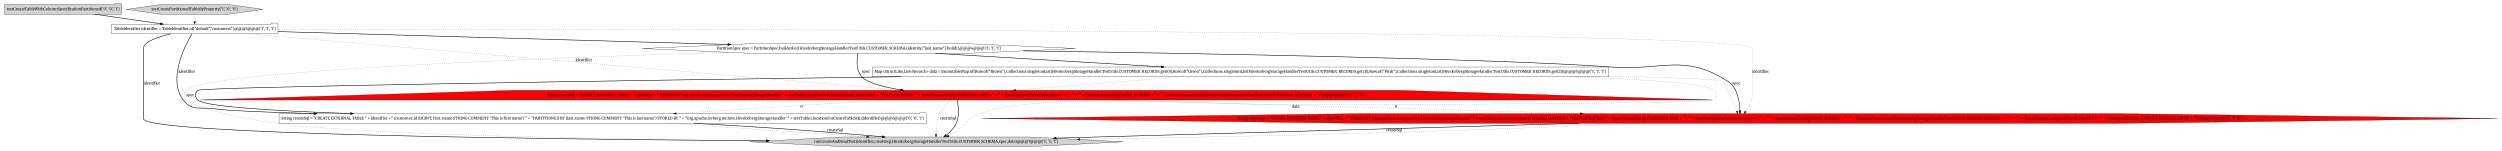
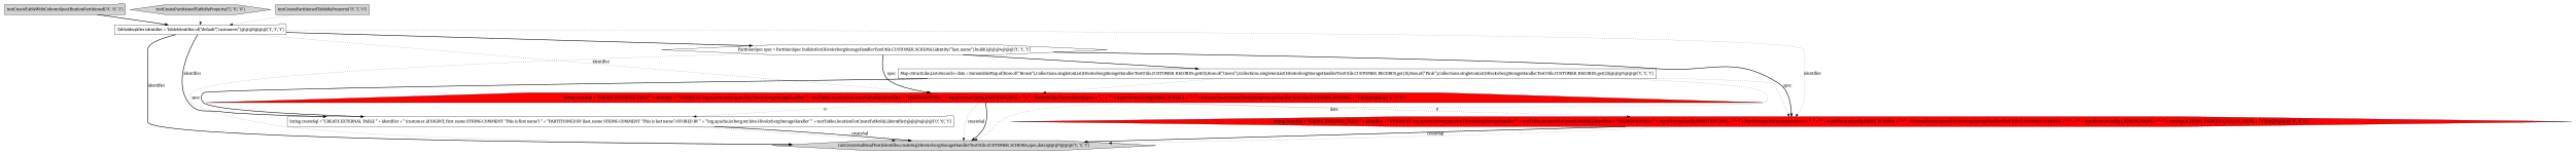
  digraph {
    fontname=Merriweather
    node [fillcolor=lightgray shape=hexagon style=filled fontname=Merriweather]
    edge [style=dotted fontname=Merriweather]
    n1 [label="testCreateTableWithColumnSpecificationPartitioned['0', '0', '1']" shape=folder]
    n2 [fillcolor=white label="TableIdentifier identifier = TableIdentifier.of(\"default\",\"customers\")@@@3@@@['1', '1', '1']" shape=folder]
    n3 [fillcolor=white label="Map<StructLike,List<Record>> data = ImmutableMap.of(Row.of(\"Brown\"),Collections.singletonList(HiveIcebergStorageHandlerTestUtils.CUSTOMER_RECORDS.get(0)),Row.of(\"Green\"),Collections.singletonList(HiveIcebergStorageHandlerTestUtils.CUSTOMER_RECORDS.get(1)),Row.of(\"Pink\"),Collections.singletonList(HiveIcebergStorageHandlerTestUtils.CUSTOMER_RECORDS.get(2)))@@@5@@@['1', '1', '1']" shape=box]
    n4 [label="runCreateAndReadTest(identifier,createSql,HiveIcebergStorageHandlerTestUtils.CUSTOMER_SCHEMA,spec,data)@@@7@@@['1', '1', '1']"]
    n5 [fillcolor=white label="String createSql = \"CREATE EXTERNAL TABLE \" + identifier + \" (customer_id BIGINT, first_name STRING COMMENT 'This is first name') \" + \"PARTITIONED BY (last_name STRING COMMENT 'This is last name') STORED BY \" + \"'org.apache.iceberg.mr.hive.HiveIcebergStorageHandler' \" + testTables.locationForCreateTableSQL(identifier)@@@6@@@['0', '0', '1']" shape=folder]
    n6 [fillcolor=red label="String createSql = \"CREATE EXTERNAL TABLE \" + identifier + \" STORED BY 'org.apache.iceberg.mr.hive.HiveIcebergStorageHandler' \" + testTables.locationForCreateTableSQL(identifier) + \"TBLPROPERTIES ('\" + InputFormatConfig.PARTITION_SPEC + \"'='\" + PartitionSpecParser.toJson(spec) + \"', \" + \"'\" + InputFormatConfig.TABLE_SCHEMA + \"'='\" + SchemaParser.toJson(HiveIcebergStorageHandlerTestUtils.CUSTOMER_SCHEMA) + \"', \" + \"'\" + InputFormatConfig.CATALOG_NAME + \"'='\" + Catalogs.ICEBERG_DEFAULT_CATALOG_NAME + \"')\"@@@6@@@['0', '1', '0']"]
    n7 [fillcolor=red label="String createSql = \"CREATE EXTERNAL TABLE \" + identifier + \" STORED BY 'org.apache.iceberg.mr.hive.HiveIcebergStorageHandler' \" + testTables.locationForCreateTableSQL(identifier) + \"TBLPROPERTIES ('\" + InputFormatConfig.PARTITION_SPEC + \"'='\" + PartitionSpecParser.toJson(spec) + \"', \" + \"'\" + InputFormatConfig.TABLE_SCHEMA + \"'='\" + SchemaParser.toJson(HiveIcebergStorageHandlerTestUtils.CUSTOMER_SCHEMA) + \"')\"@@@6@@@['1', '0', '0']" shape=trapezium]
    n8 [fillcolor=white label="PartitionSpec spec = PartitionSpec.builderFor(HiveIcebergStorageHandlerTestUtils.CUSTOMER_SCHEMA).identity(\"last_name\").build()@@@4@@@['1', '1', '1']"]
    n9 [label="testCreatePartitionedTableByProperty['1', '0', '0']"]
+   n10 [label="testCreatePartitionedTableByProperty['0', '1', '0']" shape=box]
    n1 -> n2 [style=bold]
    n2 -> n4 [label=identifier style=bold]
    n2 -> n5 [label=identifier style=bold]
    n2 -> n6 [label=identifier]
    n2 -> n7 [label=identifier]
    n2 -> n8 [style=bold]
    n3 -> n4 [label=data]
    n3 -> n5 [style=bold]
    n3 -> n6
    n3 -> n7
    n5 -> n4
    n5 -> n4 [label=createSql style=bold]
    n6 -> n4 [label=createSql style=bold]
    n6 -> n4
    n7 -> n4 [label=createSql]
    n7 -> n4 [style=bold]
    n7 -> n5 [label=0]
    n7 -> n6 [label=0]
    n8 -> n3 [style=bold]
    n8 -> n4 [label=spec]
    n8 -> n6 [label=spec style=bold]
    n8 -> n7 [label=spec style=bold]
    n9 -> n2
+   n10 -> n2
  }
